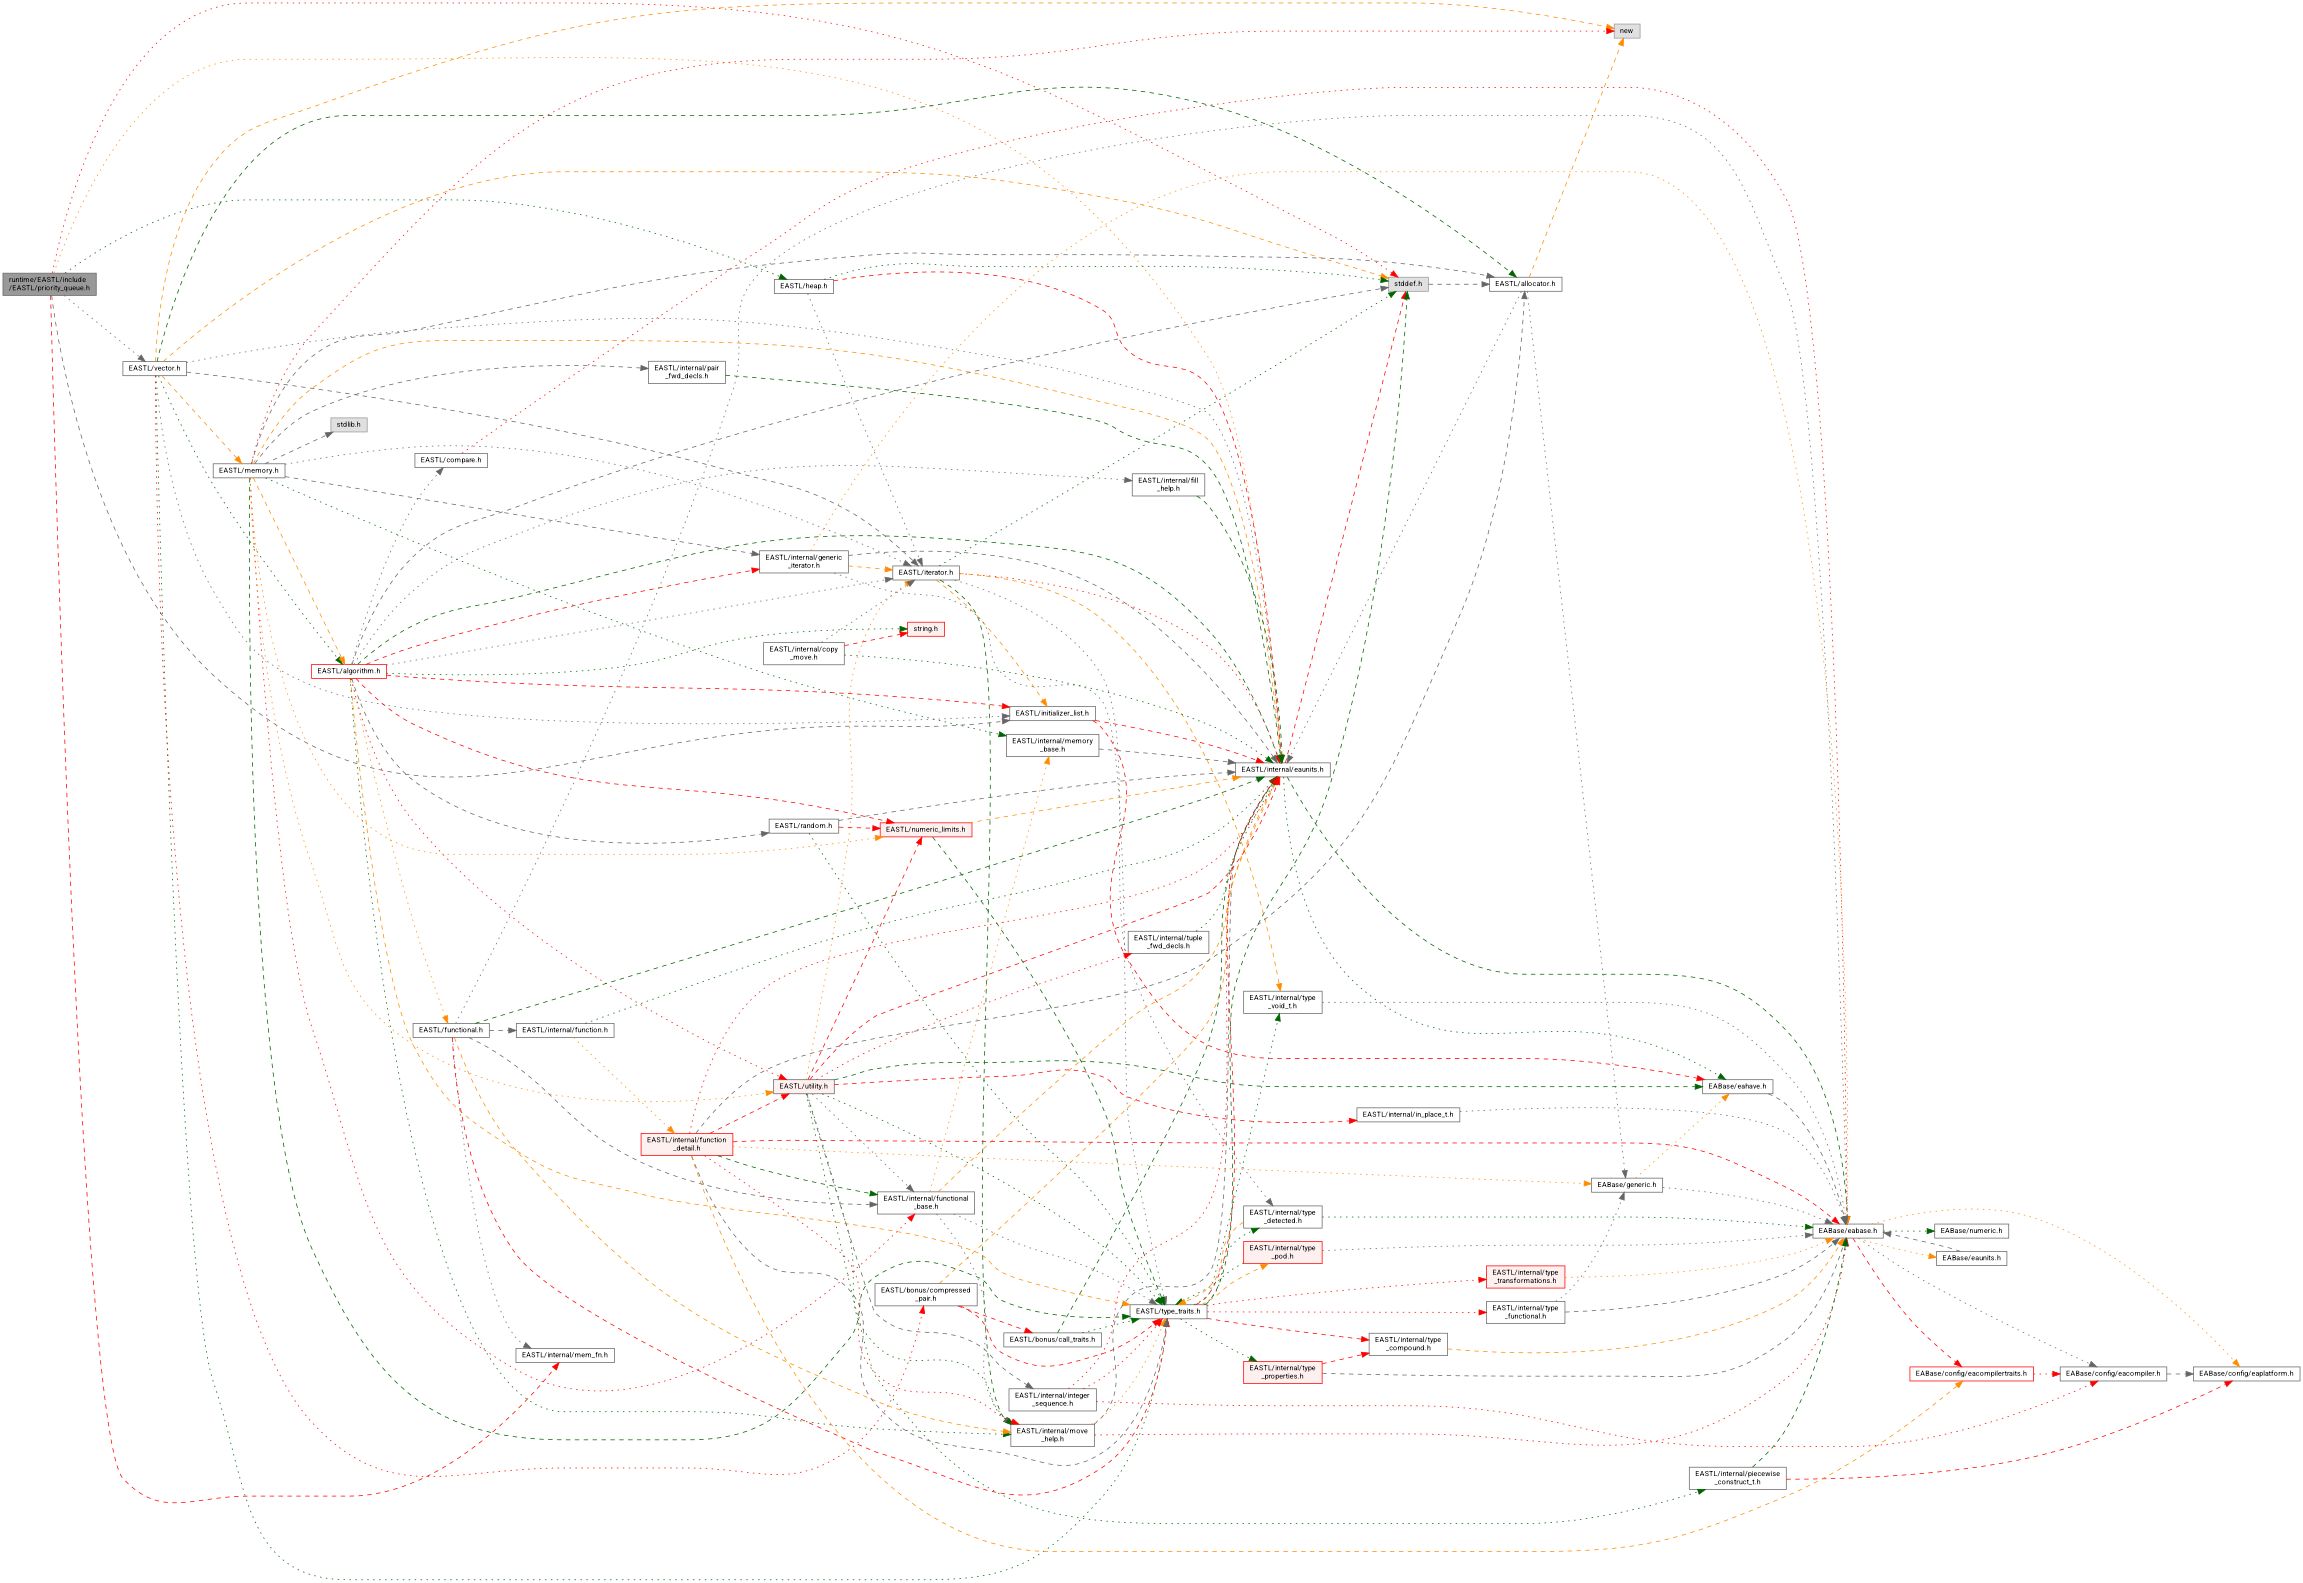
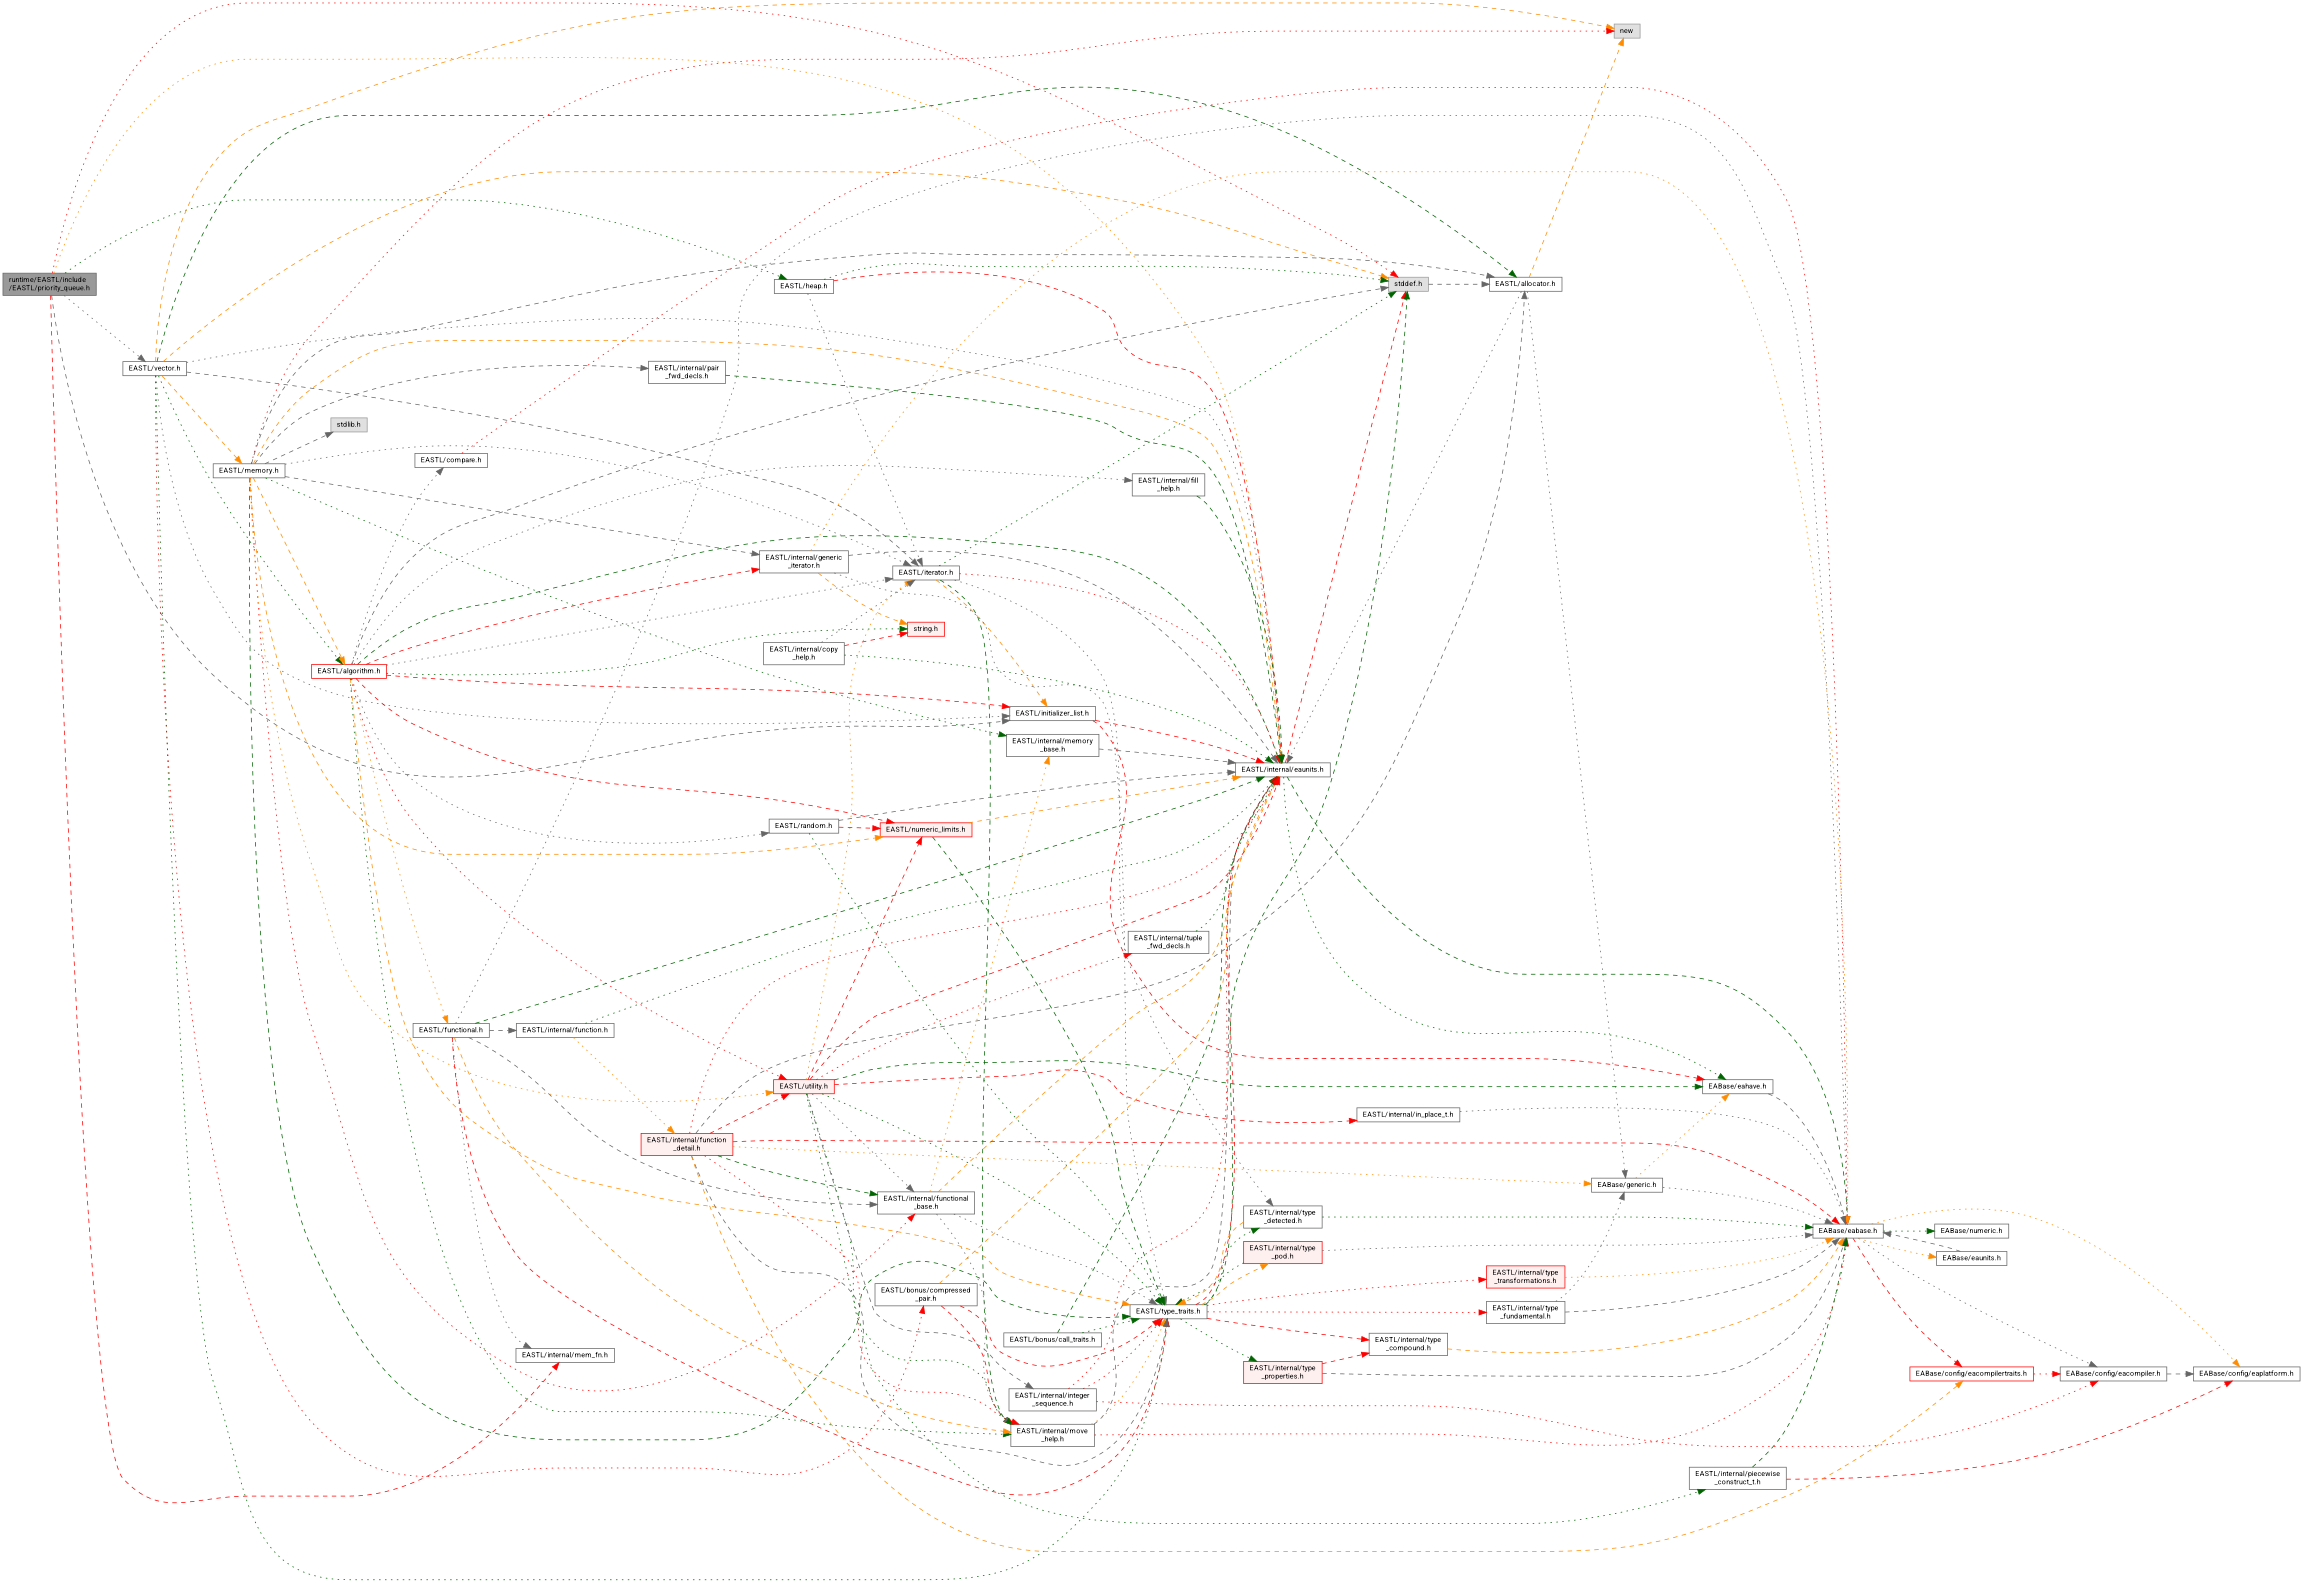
  digraph {
    fontname=Roboto
    rankdir=LR
    node [color=grey40 fillcolor=white fontname=Roboto fontsize=10 shape=box style=filled]
    edge [color=gray40 fontname=Roboto fontsize=10 labelfontname=Helvetica labelfontsize=10 style=dashed]
    n1 [color=gray40 fillcolor=grey60 fontcolor=black height=0.2 label="runtime/EASTL/include\l/EASTL/priority_queue.h" width=0.4]
    n2 [height=0.2 label="EASTL/internal/eaunits.h" width=0.4]
    n3 [color=grey60 fillcolor="#E0E0E0" height=0.2 label="stddef.h" width=0.4]
    n4 [height=0.2 label="EASTL/vector.h" width=0.4]
    n5 [height=0.2 label="EASTL/initializer_list.h" width=0.4]
    n6 [height=0.2 label="EASTL/heap.h" width=0.4]
    n7 [height=0.2 label="EASTL/internal/mem_fn.h" width=0.4]
    n8 [height=0.2 label="EABase/eabase.h" width=0.4]
    n9 [height=0.2 label="EABase/eahave.h" width=0.4]
    n10 [height=0.2 label="EASTL/allocator.h" width=0.4]
    n11 [color=red height=0.2 label="EASTL/algorithm.h" width=0.4]
    n12 [height=0.2 label="EASTL/type_traits.h" width=0.4]
    n13 [height=0.2 label="EASTL/iterator.h" width=0.4]
    n14 [color=grey60 fillcolor="#E0E0E0" height=0.2 label=new width=0.4]
    n15 [height=0.2 label="EASTL/bonus/compressed\l_pair.h" width=0.4]
    n16 [height=0.2 label="EASTL/memory.h" width=0.4]
    n17 [height=0.2 label="EASTL/functional.h" width=0.4]
    n18 [height=0.2 label="EASTL/internal/move\l_help.h" width=0.4]
    n19 [height=0.2 label="EASTL/internal/functional\l_base.h" width=0.4]
    n20 [height=0.2 label="EASTL/internal/function.h" width=0.4]
    n21 [height=0.2 label="EABase/config/eacompiler.h" width=0.4]
    n22 [height=0.2 label="EABase/config/eaplatform.h" width=0.4]
    n23 [color=red height=0.2 label="EABase/config/eacompilertraits.h" width=0.4]
    n24 [height=0.2 label="EABase/numeric.h" width=0.4]
    n25 [height=0.2 label="EABase/eaunits.h" width=0.4]
    n26 [color=red fillcolor="#FFF0F0" height=0.2 label="string.h" width=0.4]
    n27 [height=0.2 label="EASTL/internal/fill\l_help.h" width=0.4]
-   n28 [fillcolor="#FFF0F0" height=0.2 label="EASTL/utility.h" width=0.4]
+   n28 [color=red fillcolor="#FFF0F0" height=0.2 label="EASTL/utility.h" width=0.4]
    n29 [height=0.2 label="EASTL/compare.h" width=0.4]
    n30 [height=0.2 label="EASTL/internal/generic\l_iterator.h" width=0.4]
    n31 [height=0.2 label="EASTL/random.h" width=0.4]
    n32 [color=red fillcolor="#FFF0F0" height=0.2 label="EASTL/numeric_limits.h" width=0.4]
-   n33 [height=0.2 label="EASTL/internal/type\l_functional.h" width=0.4]
+   n33 [height=0.2 label="EASTL/internal/type\l_fundamental.h" width=0.4]
    n34 [color=red fillcolor="#FFF0F0" height=0.2 label="EASTL/internal/type\l_transformations.h" width=0.4]
-   n35 [height=0.2 label="EASTL/internal/type\l_void_t.h" width=0.4]
    n36 [color=red fillcolor="#FFF0F0" height=0.2 label="EASTL/internal/type\l_properties.h" width=0.4]
    n37 [height=0.2 label="EASTL/internal/type\l_compound.h" width=0.4]
    n38 [color=red fillcolor="#FFF0F0" height=0.2 label="EASTL/internal/type\l_pod.h" width=0.4]
    n39 [height=0.2 label="EASTL/internal/type\l_detected.h" width=0.4]
    n40 [height=0.2 label="EABase/generic.h" width=0.4]
    n41 [height=0.2 label="EASTL/bonus/call_traits.h" width=0.4]
    n42 [height=0.2 label="EASTL/internal/memory\l_base.h" width=0.4]
    n43 [height=0.2 label="EASTL/internal/pair\l_fwd_decls.h" width=0.4]
    n44 [color=grey60 fillcolor="#E0E0E0" height=0.2 label="stdlib.h" width=0.4]
-   n45 [height=0.2 label="EASTL/internal/copy\l_move.h" width=0.4]
+   n45 [height=0.2 label="EASTL/internal/copy\l_help.h" width=0.4]
    n46 [height=0.2 label="EASTL/internal/integer\l_sequence.h" width=0.4]
    n47 [height=0.2 label="EASTL/internal/tuple\l_fwd_decls.h" width=0.4]
    n48 [height=0.2 label="EASTL/internal/in_place_t.h" width=0.4]
    n49 [height=0.2 label="EASTL/internal/piecewise\l_construct_t.h" width=0.4]
    n50 [color=red fillcolor="#FFF0F0" height=0.2 label="EASTL/internal/function\l_detail.h" width=0.4]
    n1 -> n2 [color=darkorange style=dotted]
    n1 -> n3 [color=red style=dotted]
    n1 -> n4 [style=dotted]
    n1 -> n5
    n1 -> n6 [color=darkgreen style=dotted]
    n1 -> n7 [color=red]
    n2 -> n3 [color=red]
    n2 -> n8 [color=darkgreen]
    n2 -> n9 [color=darkgreen style=dotted]
    n3 -> n10
    n4 -> n2 [style=dotted]
    n4 -> n3 [color=darkorange]
    n4 -> n5 [style=dotted]
    n4 -> n10 [color=darkgreen]
    n4 -> n11 [color=darkgreen style=dotted]
    n4 -> n12 [color=darkgreen style=dotted]
    n4 -> n13
    n4 -> n14 [color=darkorange]
    n4 -> n15 [color=red style=dotted]
    n4 -> n16 [color=darkorange]
    n5 -> n2 [color=red]
    n5 -> n9 [color=red]
    n6 -> n2 [color=red]
    n6 -> n3 [color=darkgreen style=dotted]
    n6 -> n13 [style=dotted]
    n8 -> n21 [style=dotted]
    n8 -> n22 [color=darkorange style=dotted]
    n8 -> n23 [color=red]
    n8 -> n24 [color=darkgreen style=dotted]
    n8 -> n25 [color=darkorange style=dotted]
    n9 -> n8
    n10 -> n2 [style=dotted]
    n10 -> n14 [color=darkorange]
    n10 -> n40 [style=dotted]
    n11 -> n2 [color=darkgreen]
    n11 -> n3
    n11 -> n5 [color=red]
    n11 -> n12 [color=darkorange]
    n11 -> n13 [style=dotted]
    n11 -> n17 [color=darkorange style=dotted]
    n11 -> n18 [color=darkgreen style=dotted]
    n11 -> n26 [color=darkgreen style=dotted]
    n11 -> n27 [style=dotted]
    n11 -> n28 [color=red style=dotted]
    n11 -> n29 [style=dotted]
    n11 -> n30 [color=red]
-   n11 -> n31
+   n11 -> n31 [style=dotted]
    n11 -> n32 [color=red]
    n12 -> n2 [color=red]
    n12 -> n3 [color=darkgreen]
    n12 -> n33 [color=red style=dotted]
    n12 -> n34 [color=red style=dotted]
-   n12 -> n35 [color=darkgreen style=dotted]
    n12 -> n36 [color=darkgreen style=dotted]
    n12 -> n37 [color=red]
    n12 -> n38 [color=darkorange]
    n12 -> n39 [color=darkgreen style=dotted]
    n13 -> n2 [color=red style=dotted]
    n13 -> n3 [color=darkgreen style=dotted]
    n13 -> n5 [color=darkorange]
    n13 -> n18 [color=darkgreen]
-   n13 -> n35 [color=darkorange]
    n13 -> n39 [style=dotted]
    n15 -> n2 [color=darkorange]
    n15 -> n12 [color=red]
-   n15 -> n41 [color=red]
+   n15 -> n18 [color=red]
    n16 -> n2 [color=darkorange]
    n16 -> n10
    n16 -> n11 [color=darkorange]
    n16 -> n12 [color=darkgreen]
    n16 -> n13 [style=dotted]
    n16 -> n14 [color=red style=dotted]
    n16 -> n19 [color=red style=dotted]
    n16 -> n28 [color=darkorange style=dotted]
    n16 -> n30
-   n16 -> n32 [color=darkorange style=dotted]
+   n16 -> n32 [color=darkorange]
    n16 -> n42 [color=darkgreen style=dotted]
    n16 -> n43
    n16 -> n44
    n17 -> n2 [color=darkgreen]
    n17 -> n7 [style=dotted]
    n17 -> n8 [style=dotted]
    n17 -> n12 [color=red]
    n17 -> n18 [color=darkorange]
    n17 -> n19
    n17 -> n20
    n18 -> n2
    n18 -> n8 [color=red style=dotted]
    n18 -> n12 [color=darkorange style=dotted]
    n19 -> n2 [color=darkorange]
    n19 -> n12 [style=dotted]
    n19 -> n18 [style=dotted]
    n19 -> n42 [color=darkorange style=dotted]
    n20 -> n2 [color=darkgreen style=dotted]
    n20 -> n50 [color=darkorange style=dotted]
    n21 -> n22
    n23 -> n21 [color=red style=dotted]
    n25 -> n8
    n27 -> n2 [color=darkgreen]
    n28 -> n2 [color=red]
    n28 -> n9 [color=darkgreen]
    n28 -> n12 [color=darkgreen style=dotted]
    n28 -> n13 [color=darkorange style=dotted]
    n28 -> n18 [color=darkgreen style=dotted]
    n28 -> n19 [style=dotted]
    n28 -> n32 [color=red]
    n28 -> n46
    n28 -> n47 [color=red style=dotted]
    n28 -> n48 [color=red]
    n28 -> n49 [color=darkgreen style=dotted]
    n29 -> n8 [color=red style=dotted]
    n30 -> n2
    n30 -> n8 [color=darkorange style=dotted]
    n30 -> n12 [style=dotted]
-   n30 -> n13 [color=darkorange]
+   n30 -> n26 [color=darkorange]
    n31 -> n2
    n31 -> n12 [color=darkgreen style=dotted]
    n31 -> n32 [color=red]
    n32 -> n2 [color=darkorange]
    n32 -> n12 [color=darkgreen]
    n33 -> n8
    n33 -> n40 [style=dotted]
    n34 -> n8 [color=darkorange style=dotted]
-   n35 -> n8 [style=dotted]
    n36 -> n8
    n36 -> n37 [color=red]
    n37 -> n8 [color=darkorange]
    n38 -> n8 [style=dotted]
    n38 -> n12 [color=darkgreen style=dotted]
    n39 -> n8 [color=darkgreen style=dotted]
    n39 -> n12 [color=darkorange]
    n40 -> n8 [style=dotted]
    n40 -> n9 [color=darkorange style=dotted]
    n41 -> n2 [color=darkgreen]
    n41 -> n12 [color=darkgreen style=dotted]
    n42 -> n2
    n43 -> n2 [color=darkgreen]
    n45 -> n2 [color=darkgreen style=dotted]
    n45 -> n13 [style=dotted]
    n45 -> n26 [color=red]
    n46 -> n2 [color=red style=dotted]
    n46 -> n12 [color=red style=dotted]
    n46 -> n21 [color=red style=dotted]
    n47 -> n2 [color=darkgreen style=dotted]
    n48 -> n8 [style=dotted]
    n49 -> n8 [color=darkgreen]
    n49 -> n22 [color=red]
    n50 -> n2 [color=red style=dotted]
    n50 -> n8 [color=red]
    n50 -> n10
    n50 -> n12
    n50 -> n18 [color=red style=dotted]
    n50 -> n19 [color=darkgreen]
    n50 -> n23 [color=darkorange]
    n50 -> n28 [color=red]
    n50 -> n40 [color=darkorange style=dotted]
  }
